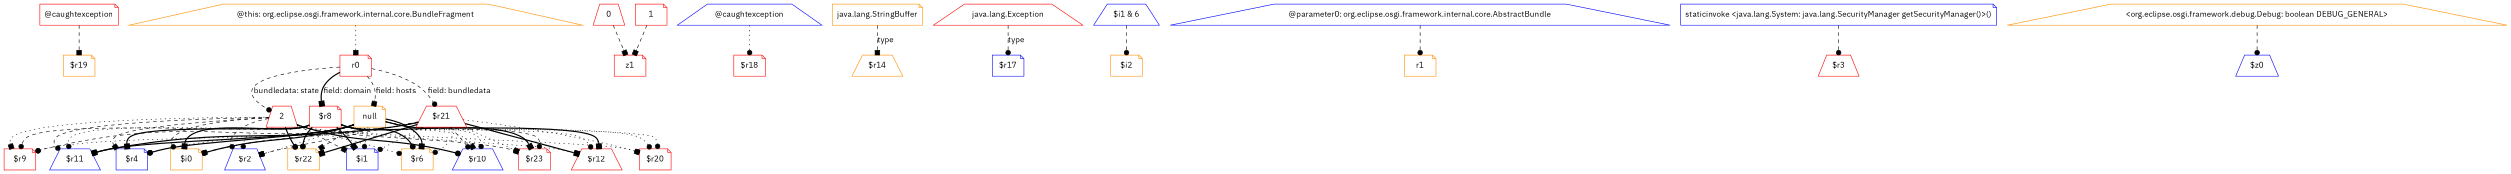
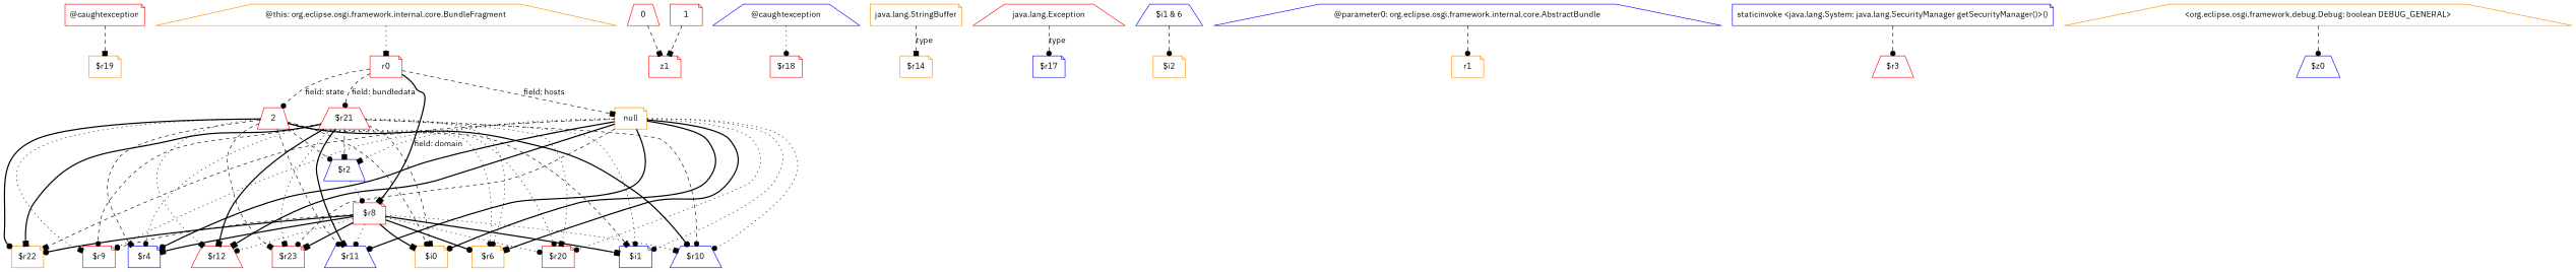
  digraph {
    fontname="IBM Plex Sans"
    node [color=red fontname="IBM Plex Sans" shape=note]
    edge [arrowhead=dot fontname="IBM Plex Sans" style=dashed]
    n1 [label="@caughtexception"]
    n2 [color=darkorange label="$r19"]
    n3 [label=2 shape=trapezium]
    n4 [label="$r23"]
    n5 [color=blue label="$r4"]
    n6 [color=blue label="$r11" shape=trapezium]
    n7 [label="$r20"]
    n8 [color=blue label="$i1"]
    n9 [color=darkorange label="$r6"]
    n10 [color=darkorange label="$r22"]
    n11 [color=blue label="$r2" shape=trapezium]
    n12 [label="$r9"]
    n13 [label="$r12" shape=trapezium]
    n14 [color=blue label="$r10" shape=trapezium]
    n15 [color=darkorange label="$i0"]
    n16 [label="$r8"]
    n17 [label=0 shape=trapezium]
    n18 [label=z1]
    n19 [color=darkorange label=null]
    n20 [label=1]
    n21 [label="$r21" shape=trapezium]
    n22 [label=r0]
    n23 [color=blue label="@caughtexception" shape=trapezium]
    n24 [label="$r18"]
    n25 [color=darkorange label="java.lang.StringBuffer"]
-   n26 [color=darkorange label="$r14" shape=trapezium]
+   n26 [color=darkorange label="$r14"]
    n27 [label="java.lang.Exception" shape=trapezium]
    n28 [color=blue label="$r17"]
    n29 [color=blue label="$i1 & 6" shape=trapezium]
    n30 [color=darkorange label="$i2"]
    n31 [color=blue label="@parameter0: org.eclipse.osgi.framework.internal.core.AbstractBundle" shape=trapezium]
    n32 [color=darkorange label=r1]
    n33 [color=darkorange label="@this: org.eclipse.osgi.framework.internal.core.BundleFragment" shape=trapezium]
    n34 [color=blue label="staticinvoke <java.lang.System: java.lang.SecurityManager getSecurityManager()>()"]
    n35 [label="$r3" shape=trapezium]
    n36 [color=darkorange label="<org.eclipse.osgi.framework.debug.Debug: boolean DEBUG_GENERAL>" shape=trapezium]
    n37 [color=blue label="$z0" shape=trapezium]
    n1 -> n2 [arrowhead=box]
    n3 -> n4 [arrowhead=box]
    n3 -> n5 [arrowhead=box]
    n3 -> n6
    n3 -> n7 [style=dotted]
    n3 -> n8 [arrowhead=box]
    n3 -> n9 [style=dotted]
    n3 -> n10 [style=bold]
    n3 -> n11
    n3 -> n12 [arrowhead=box style=dotted]
    n3 -> n13 [arrowhead=box style=dotted]
    n3 -> n14 [style=bold]
    n3 -> n15
    n16 -> n4 [arrowhead=box style=bold]
    n16 -> n5 [arrowhead=box style=bold]
    n16 -> n6 [style=dotted]
    n16 -> n7 [style=dotted]
    n16 -> n8 [arrowhead=box style=bold]
    n16 -> n9 [style=bold]
    n16 -> n10 [style=bold]
-   n16 -> n11 [style=dotted]
+   n11 -> n16 [style=dotted]
    n16 -> n12
    n16 -> n13 [style=dotted]
    n16 -> n14 [arrowhead=box style=dotted]
    n16 -> n15 [arrowhead=box style=bold]
    n17 -> n18 [arrowhead=box]
    n19 -> n4
    n19 -> n5 [style=bold]
    n19 -> n6 [style=bold]
    n19 -> n7 [style=dotted]
    n19 -> n8 [style=dotted]
    n19 -> n9 [arrowhead=box style=bold]
    n19 -> n10 [arrowhead=box]
    n19 -> n11 [arrowhead=box style=dotted]
    n19 -> n12 [style=dotted]
    n19 -> n13 [arrowhead=box style=bold]
    n19 -> n14 [style=dotted]
    n19 -> n15 [style=bold]
    n20 -> n18 [arrowhead=box]
    n21 -> n4 [arrowhead=box style=dotted]
    n21 -> n5 [style=dotted]
    n21 -> n6 [arrowhead=box style=bold]
    n21 -> n7 [arrowhead=box style=dotted]
    n21 -> n8 [style=dotted]
    n21 -> n9 [style=dotted]
    n21 -> n10 [arrowhead=box style=bold]
    n21 -> n11 [arrowhead=box]
    n21 -> n12
    n21 -> n13 [arrowhead=box style=bold]
    n21 -> n14
    n21 -> n15 [arrowhead=box]
-   n22 -> n3 [label="bundledata: state"]
+   n22 -> n3 [label="field: state"]
    n22 -> n16 [arrowhead=box label="field: domain" style=bold]
    n22 -> n19 [arrowhead=box label="field: hosts"]
    n22 -> n21 [label="field: bundledata"]
    n23 -> n24 [style=dotted]
    n25 -> n26 [arrowhead=box label=type]
    n27 -> n28 [label=type]
    n29 -> n30
    n31 -> n32
    n33 -> n22 [arrowhead=box style=dotted]
    n34 -> n35
    n36 -> n37
  }
